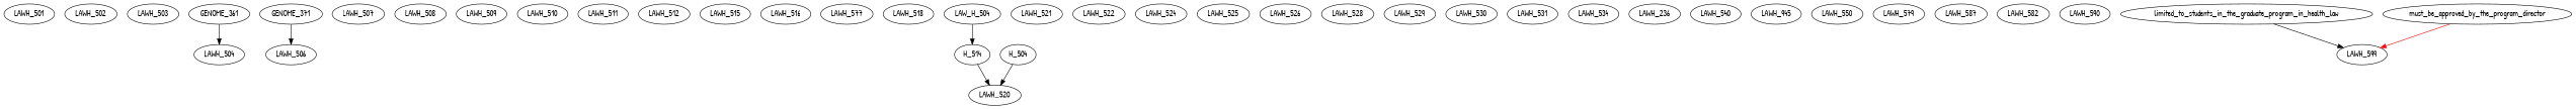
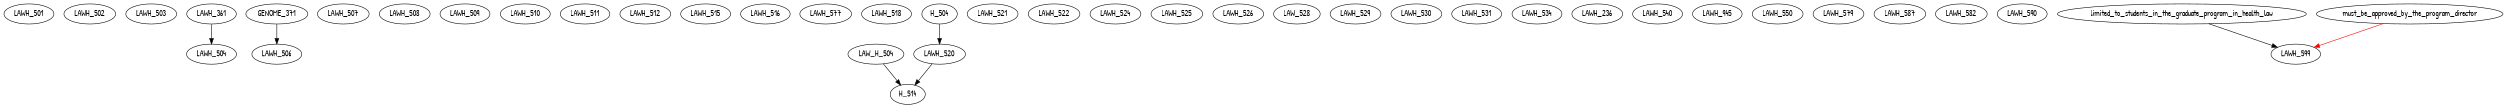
  digraph {
    fontname="Patrick Hand"
    node [fontname="Patrick Hand"]
    edge [color=black fontname="Patrick Hand"]
    LAWH_501
    LAWH_502
    LAWH_503
-   GENOME_361
+   GENOME_361 [label=LAWH_361]
    LAWH_504
    GENOME_371
    LAWH_506
    LAWH_507
    LAWH_508
    LAWH_509
    LAWH_510
    LAWH_511
    LAWH_512
    LAWH_515
    LAWH_516
    n16 [label=LAWH_577]
    LAWH_518
    LAW_H_504
    H_514
    H_504
    LAWH_520
    LAWH_521
    LAWH_522
    LAWH_524
    LAWH_525
    LAWH_526
-   LAWH_528
+   LAWH_528 [label=LAW_528]
    LAWH_529
    LAWH_530
    LAWH_531
    LAWH_534
    n32 [label=LAWH_236]
    LAWH_540
    n34 [label=LAWH_945]
    LAWH_550
    LAWH_579
    n37 [label=LAWH_587]
    LAWH_582
    LAWH_590
    limited_to_students_in_the_graduate_program_in_health_law
    LAWH_599
    must_be_approved_by_the_program_director
    GENOME_361 -> LAWH_504
    GENOME_371 -> LAWH_506
    LAW_H_504 -> H_514
-   H_514 -> LAWH_520
+   LAWH_520 -> H_514
    H_504 -> LAWH_520
    limited_to_students_in_the_graduate_program_in_health_law -> LAWH_599
    must_be_approved_by_the_program_director -> LAWH_599 [color=red]
  }
